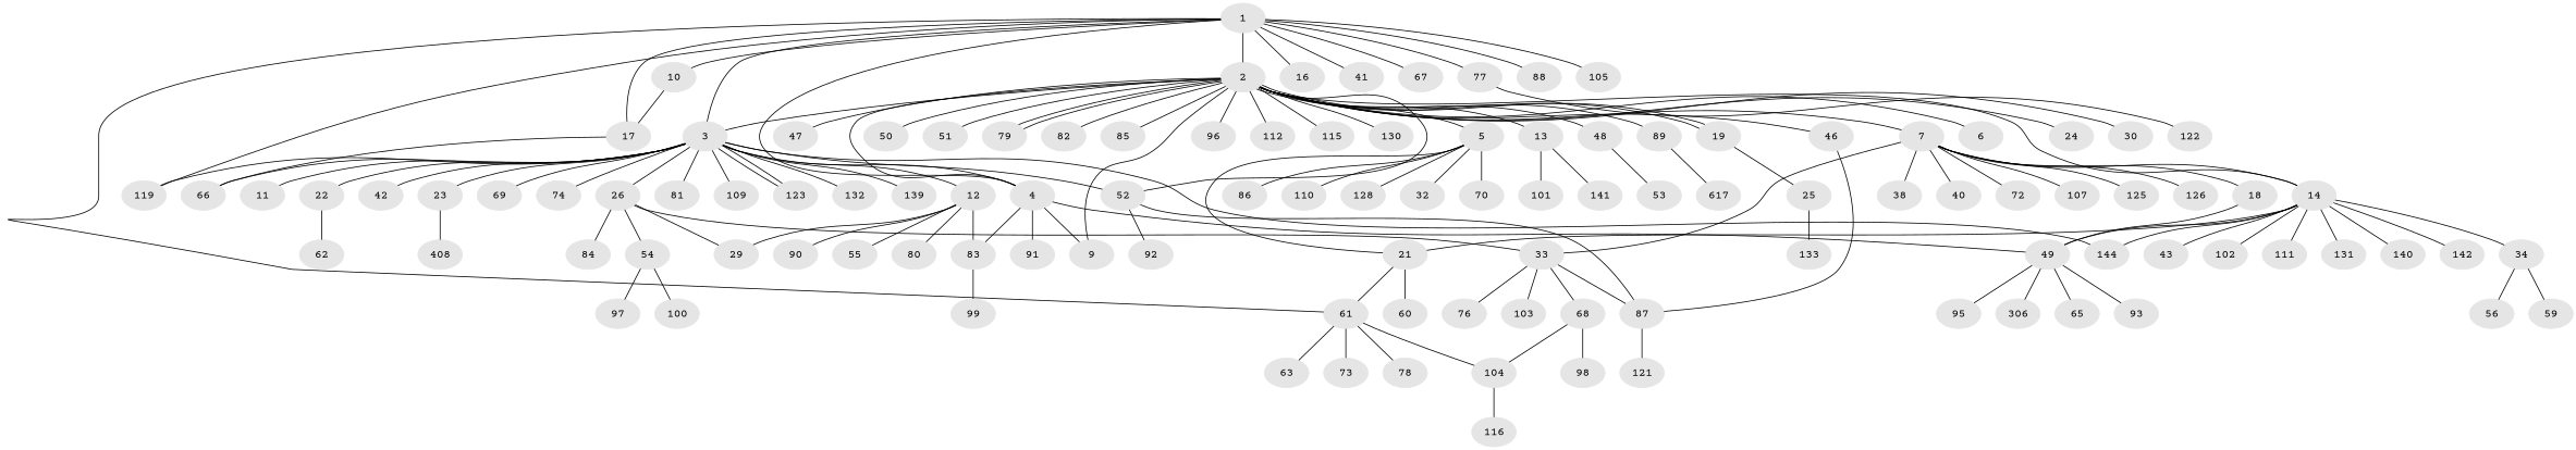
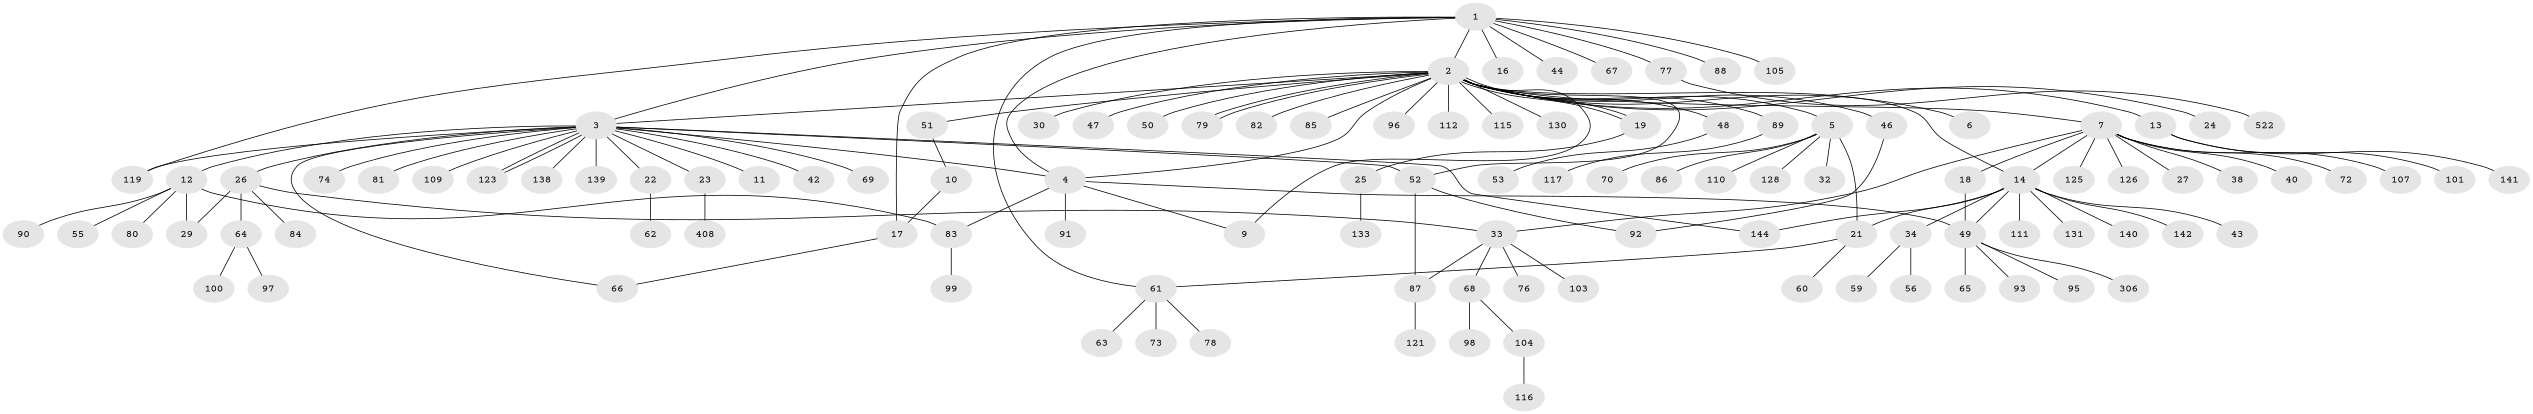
  graph {
    fontname="Courier Prime"
    node [color=gray90 fontname="Courier Prime" style=filled]
    edge [fontname="Courier Prime"]
    1 [super="+15"]
    2 [super="+71"]
    3 [super="+8"]
    4 [super="+64"]
    10
    16
    17 [super="+58"]
-   44 [label=41]
+   44
    61 [super="+137"]
    67
    77
    88
    105
    119
    5 [super="+94"]
    6
    7 [super="+20"]
    9 [super="+31"]
    13
    14 [super="+41"]
    19 [super="+113"]
    n22 [label=24]
    30
    46 [super="+136"]
    47
    48 [super="+49"]
    50
    51
    52 [super="+135"]
    79
    82
    85
    89
    96
    112
    115
    130
    12 [super="+35"]
    11 [super="+24"]
    22
    23 [super="+129"]
    26 [super="+36"]
    42
    69
    74
    81
    109
    123
-   132
+   132 [label=138]
    139
    144
    66
    n53 [label=49 super="+114"]
    83 [super="+143"]
    91
    63
    73
    78
    104 [super="+118"]
-   122
+   122 [label=522]
    21 [super="+57"]
    32
    70
    86
    110
    128
    18 [super="+37"]
+   27
    33 [super="+145"]
    38
    40 [super="+127"]
    72
    107
    125
    126
    29
    55
    80
    90
    101
    141
    34 [super="+138"]
    43
-   102
    111
    131
    140
    142
    25 [super="+45"]
    87 [super="+134"]
    53
    92
-   117 [label=617]
+   117
    62
    n95 [label=408]
-   54
+   54 [label=64]
    84
    65
    93
    95
    n101 [label=306]
    99
    60
    68 [super="+75"]
    76
    103
    56
    59
    133
    97
    100
    98
    121
    116
    1 -- 2
    1 -- 3
    1 -- 4
-   1 -- 10
+   51 -- 10
    1 -- 16
    1 -- 17
    1 -- 44
    1 -- 61
    1 -- 67
    1 -- 77
    1 -- 88
    1 -- 105
    1 -- 119
    2 -- 3
    2 -- 4
    2 -- 5
    2 -- 6
    2 -- 7
    2 -- 9
    2 -- 13
    2 -- 14
    2 -- 19
    2 -- 19
    2 -- n22
    2 -- 30
    2 -- 46
    2 -- 47
    2 -- 48
    2 -- 50
    2 -- 51
    2 -- 52
    2 -- 79
    2 -- 79
    2 -- 82
    2 -- 85
    2 -- 89
    2 -- 96
    2 -- 112
    2 -- 115
    2 -- 130
    3 -- 4
    3 -- 119
    3 -- 52
    3 -- 12
    3 -- 11
    3 -- 22
    3 -- 23
    3 -- 26
    3 -- 42
    3 -- 69
    3 -- 74
    3 -- 81
    3 -- 109
    3 -- 123
    3 -- 123
    3 -- 132
    3 -- 139
    3 -- 144
    3 -- 66
    4 -- 9
    4 -- n53
    4 -- 83
    4 -- 91
    10 -- 17
    17 -- 66
    61 -- 63
    61 -- 73
    61 -- 78
-   61 -- 104
    77 -- 122
    5 -- 21
    5 -- 32
    5 -- 70
    5 -- 86
    5 -- 110
    5 -- 128
    7 -- 14
    7 -- 18
+   7 -- 27
    7 -- 33
    7 -- 38
    7 -- 40
    7 -- 72
    7 -- 107
    7 -- 125
    7 -- 126
    13 -- 101
    13 -- 141
    14 -- 144
    14 -- n53
    14 -- 21 [weight=2]
    14 -- 34
    14 -- 43
-   14 -- 102
    14 -- 111
    14 -- 131
    14 -- 140
    14 -- 142
    19 -- 25
-   46 -- 87
+   46 -- 92
    48 -- 53
    52 -- 87
    52 -- 92
    89 -- 117
    12 -- 83
    12 -- 29
    12 -- 55
    12 -- 80
    12 -- 90
    22 -- 62
    23 -- n95
    26 -- 33
    26 -- 29
    26 -- 54
    26 -- 84
    n53 -- 65
    n53 -- 93
    n53 -- 95
    n53 -- n101
    83 -- 99
    104 -- 116
    21 -- 61
    21 -- 60
    18 -- n53
    33 -- 87
    33 -- 68
    33 -- 76
    33 -- 103
    34 -- 56
    34 -- 59
    25 -- 133
    87 -- 121
    54 -- 97
    54 -- 100
    68 -- 104
    68 -- 98
  }
